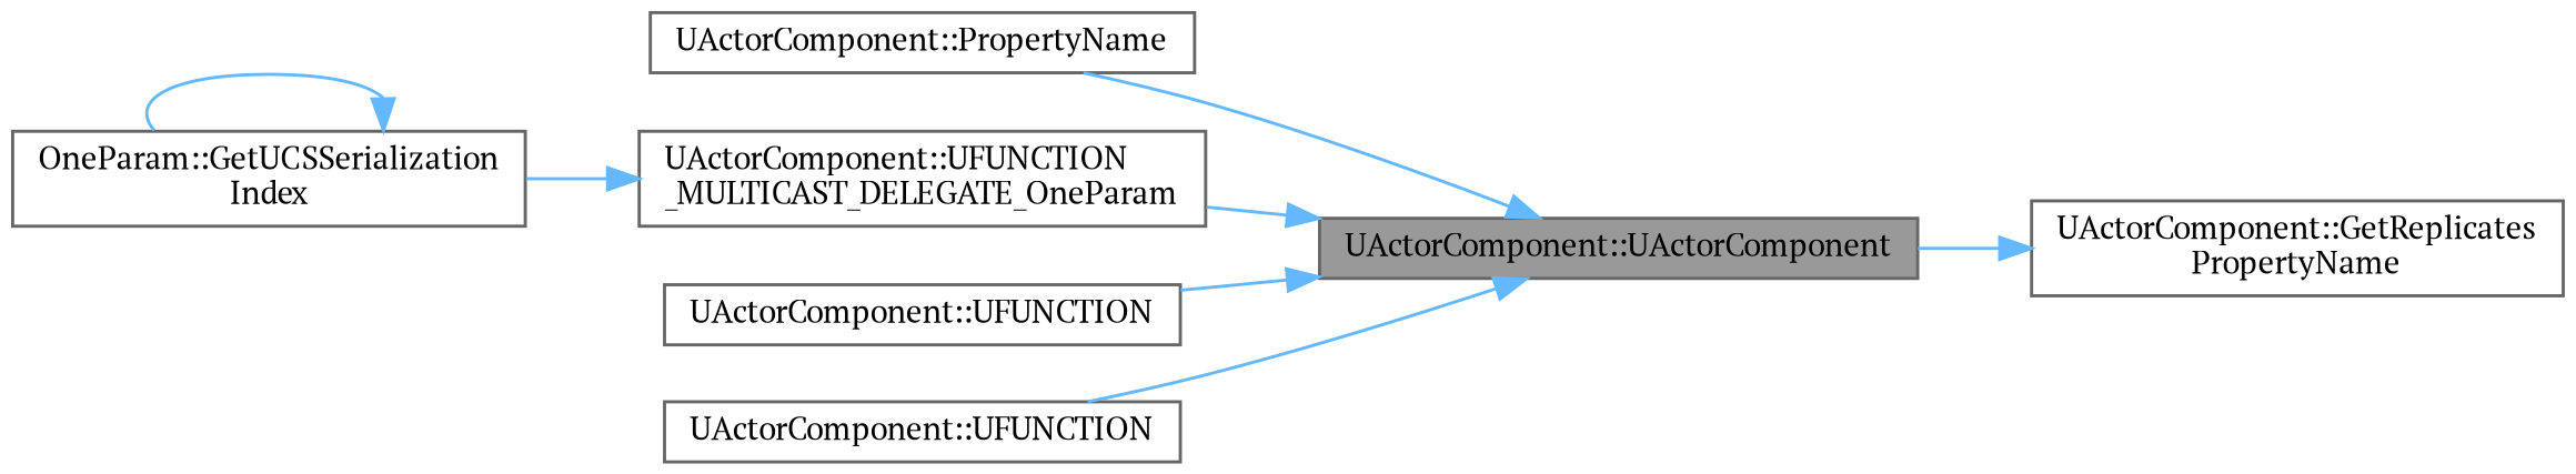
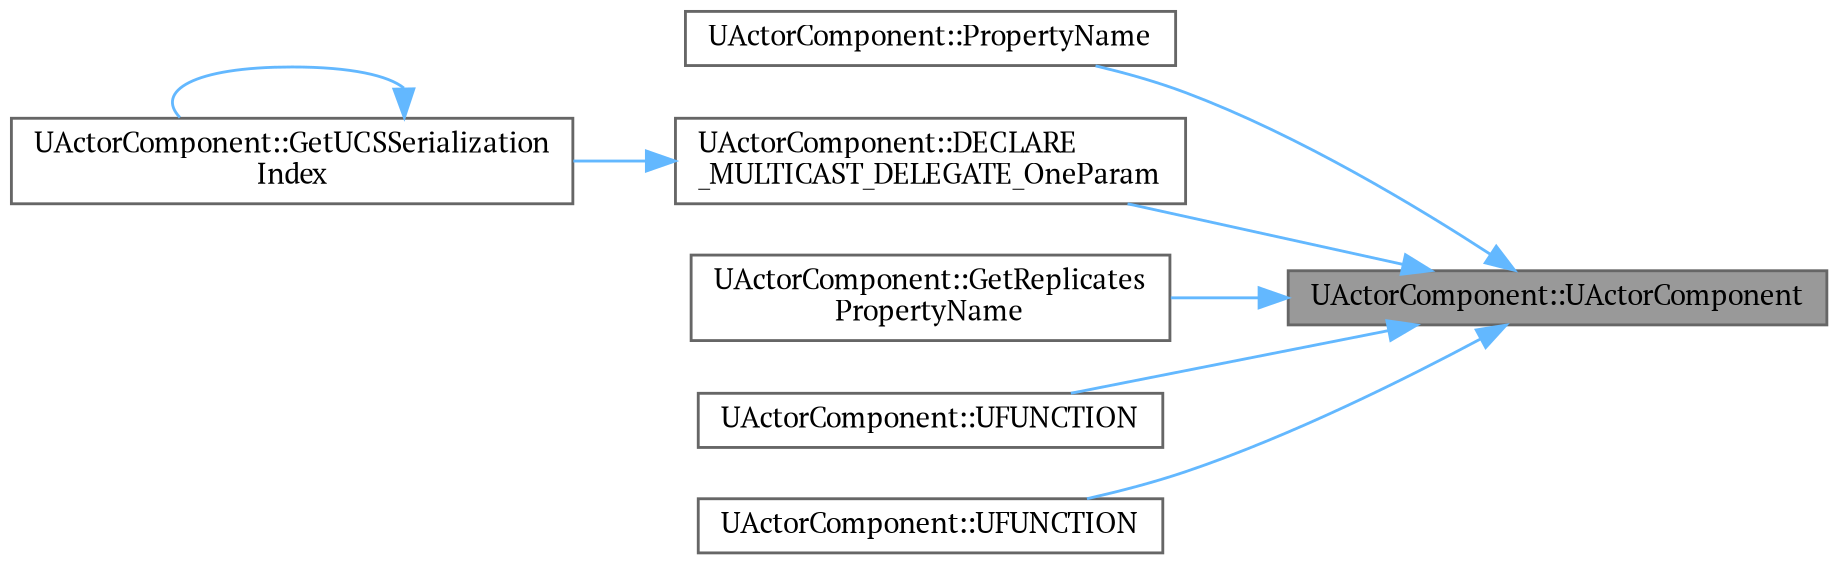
  digraph {
    fontname="PT Serif"
    rankdir=RL
    node [color=grey40 fillcolor=white fontname="PT Serif" fontsize=10 shape=box style=filled]
    edge [color=steelblue1 dir=back fontname="PT Serif" fontsize=10 labelfontname=Helvetica labelfontsize=10 style=solid]
    n1 [color=gray40 fillcolor=grey60 fontcolor=black height=0.2 label="UActorComponent::UActorComponent" width=0.4]
    n2 [height=0.2 label="UActorComponent::PropertyName" width=0.4]
-   n3 [height=0.2 label="UActorComponent::UFUNCTION\l_MULTICAST_DELEGATE_OneParam" width=0.4]
+   n3 [height=0.2 label="UActorComponent::DECLARE\l_MULTICAST_DELEGATE_OneParam" width=0.4]
    n4 [height=0.2 label="UActorComponent::GetReplicates\lPropertyName" width=0.4]
    n5 [height=0.2 label="UActorComponent::UFUNCTION" width=0.4]
    n6 [height=0.2 label="UActorComponent::UFUNCTION" width=0.4]
-   n7 [height=0.2 label="OneParam::GetUCSSerialization\lIndex" width=0.4]
+   n7 [height=0.2 label="UActorComponent::GetUCSSerialization\lIndex" width=0.4]
    n1 -> n2
    n1 -> n3
-   n4 -> n1
+   n1 -> n4
    n1 -> n5
    n1 -> n6
    n3 -> n7
    n7 -> n7
  }
